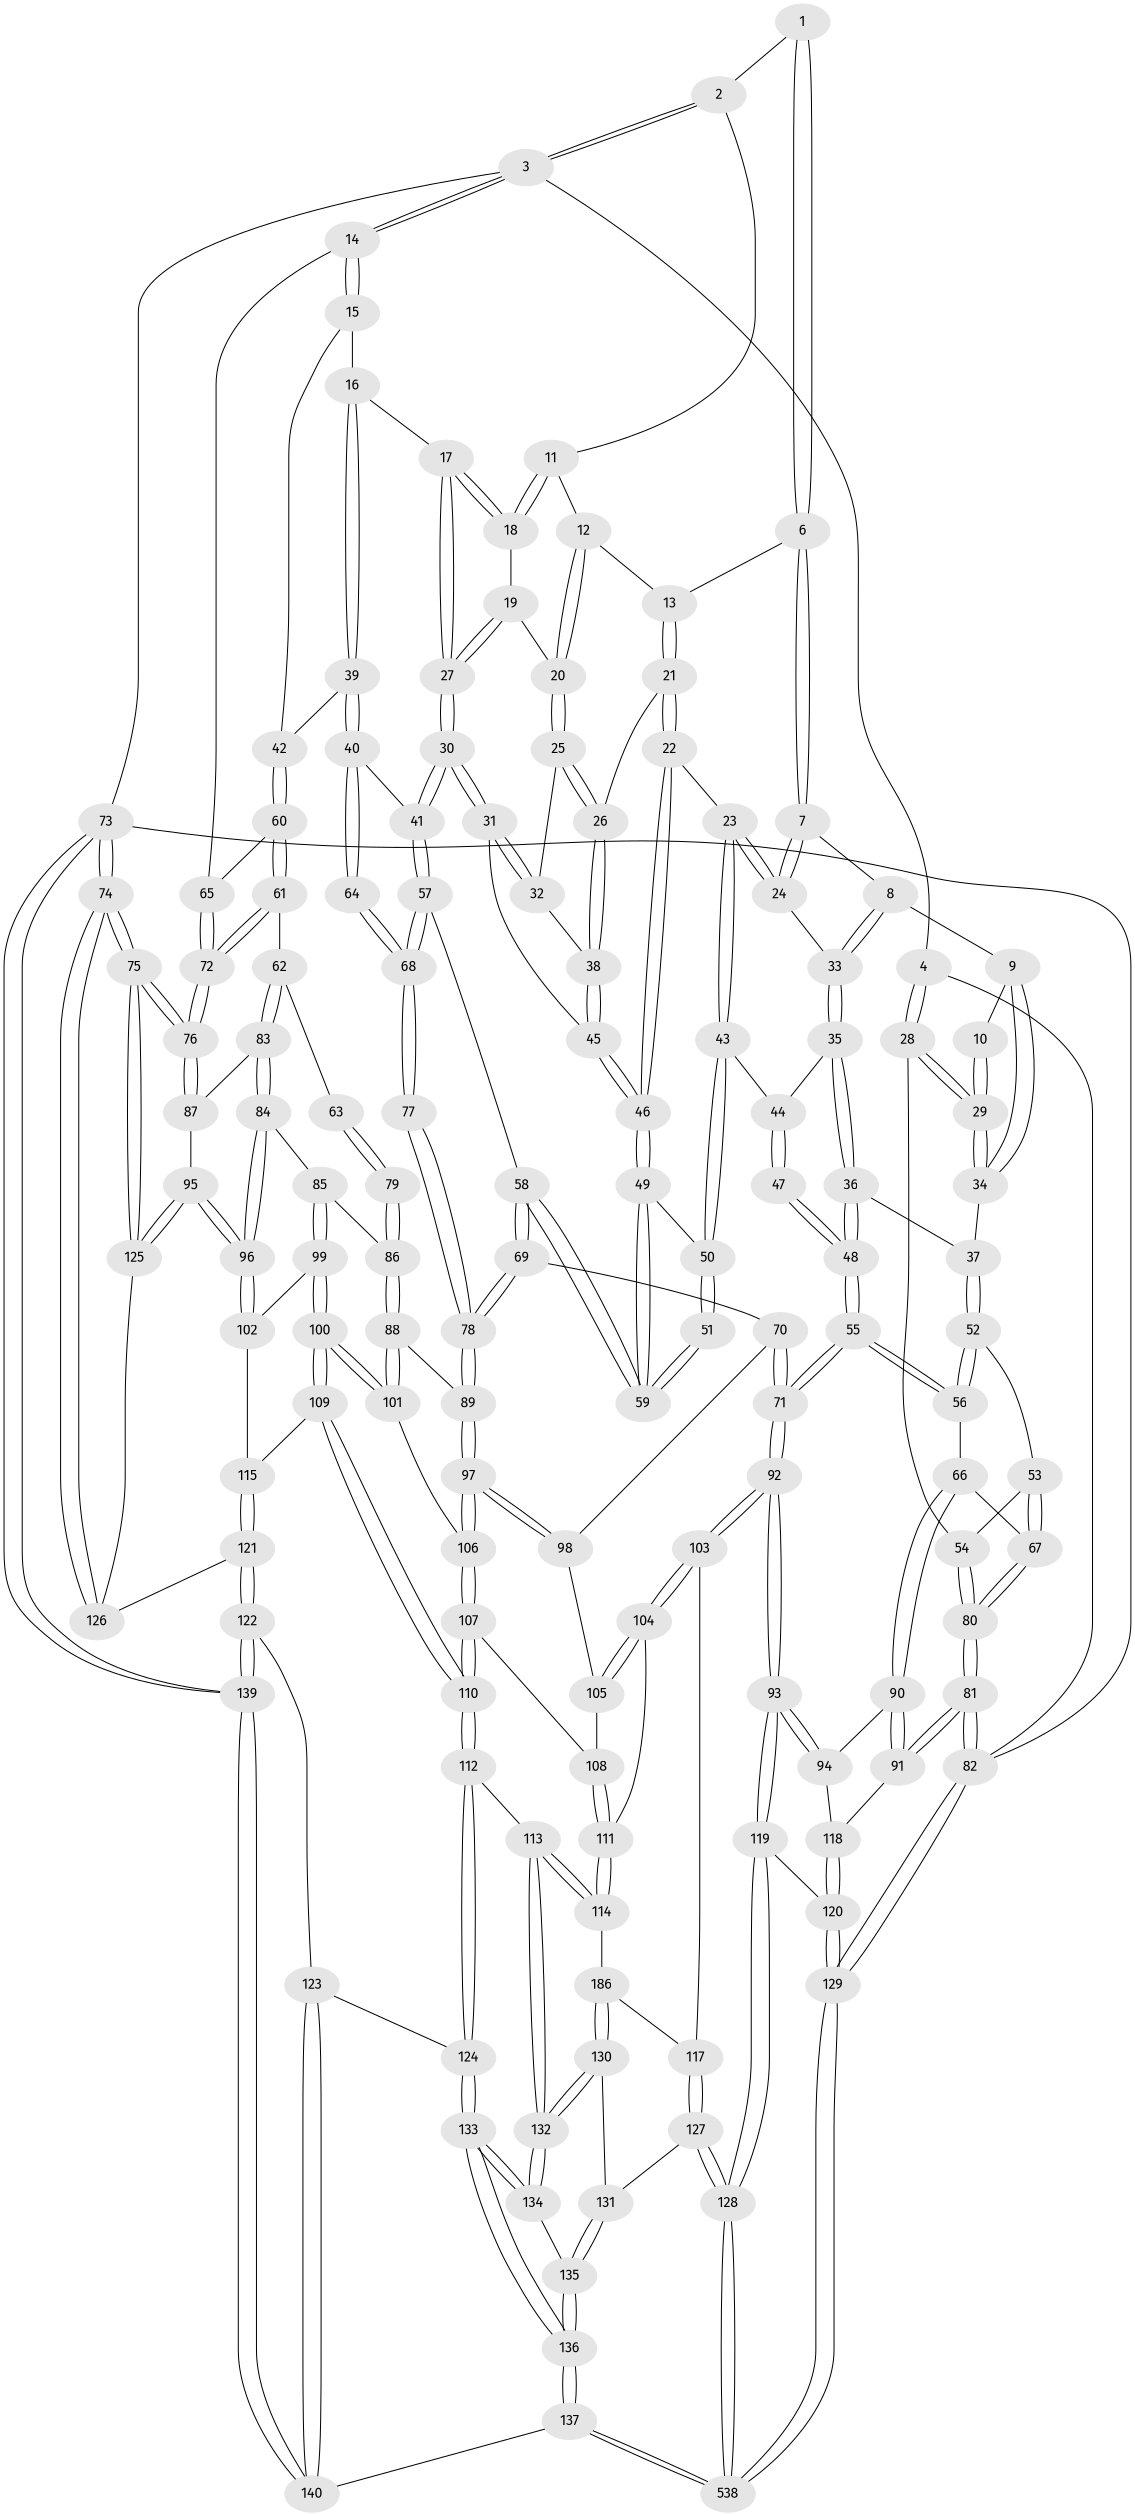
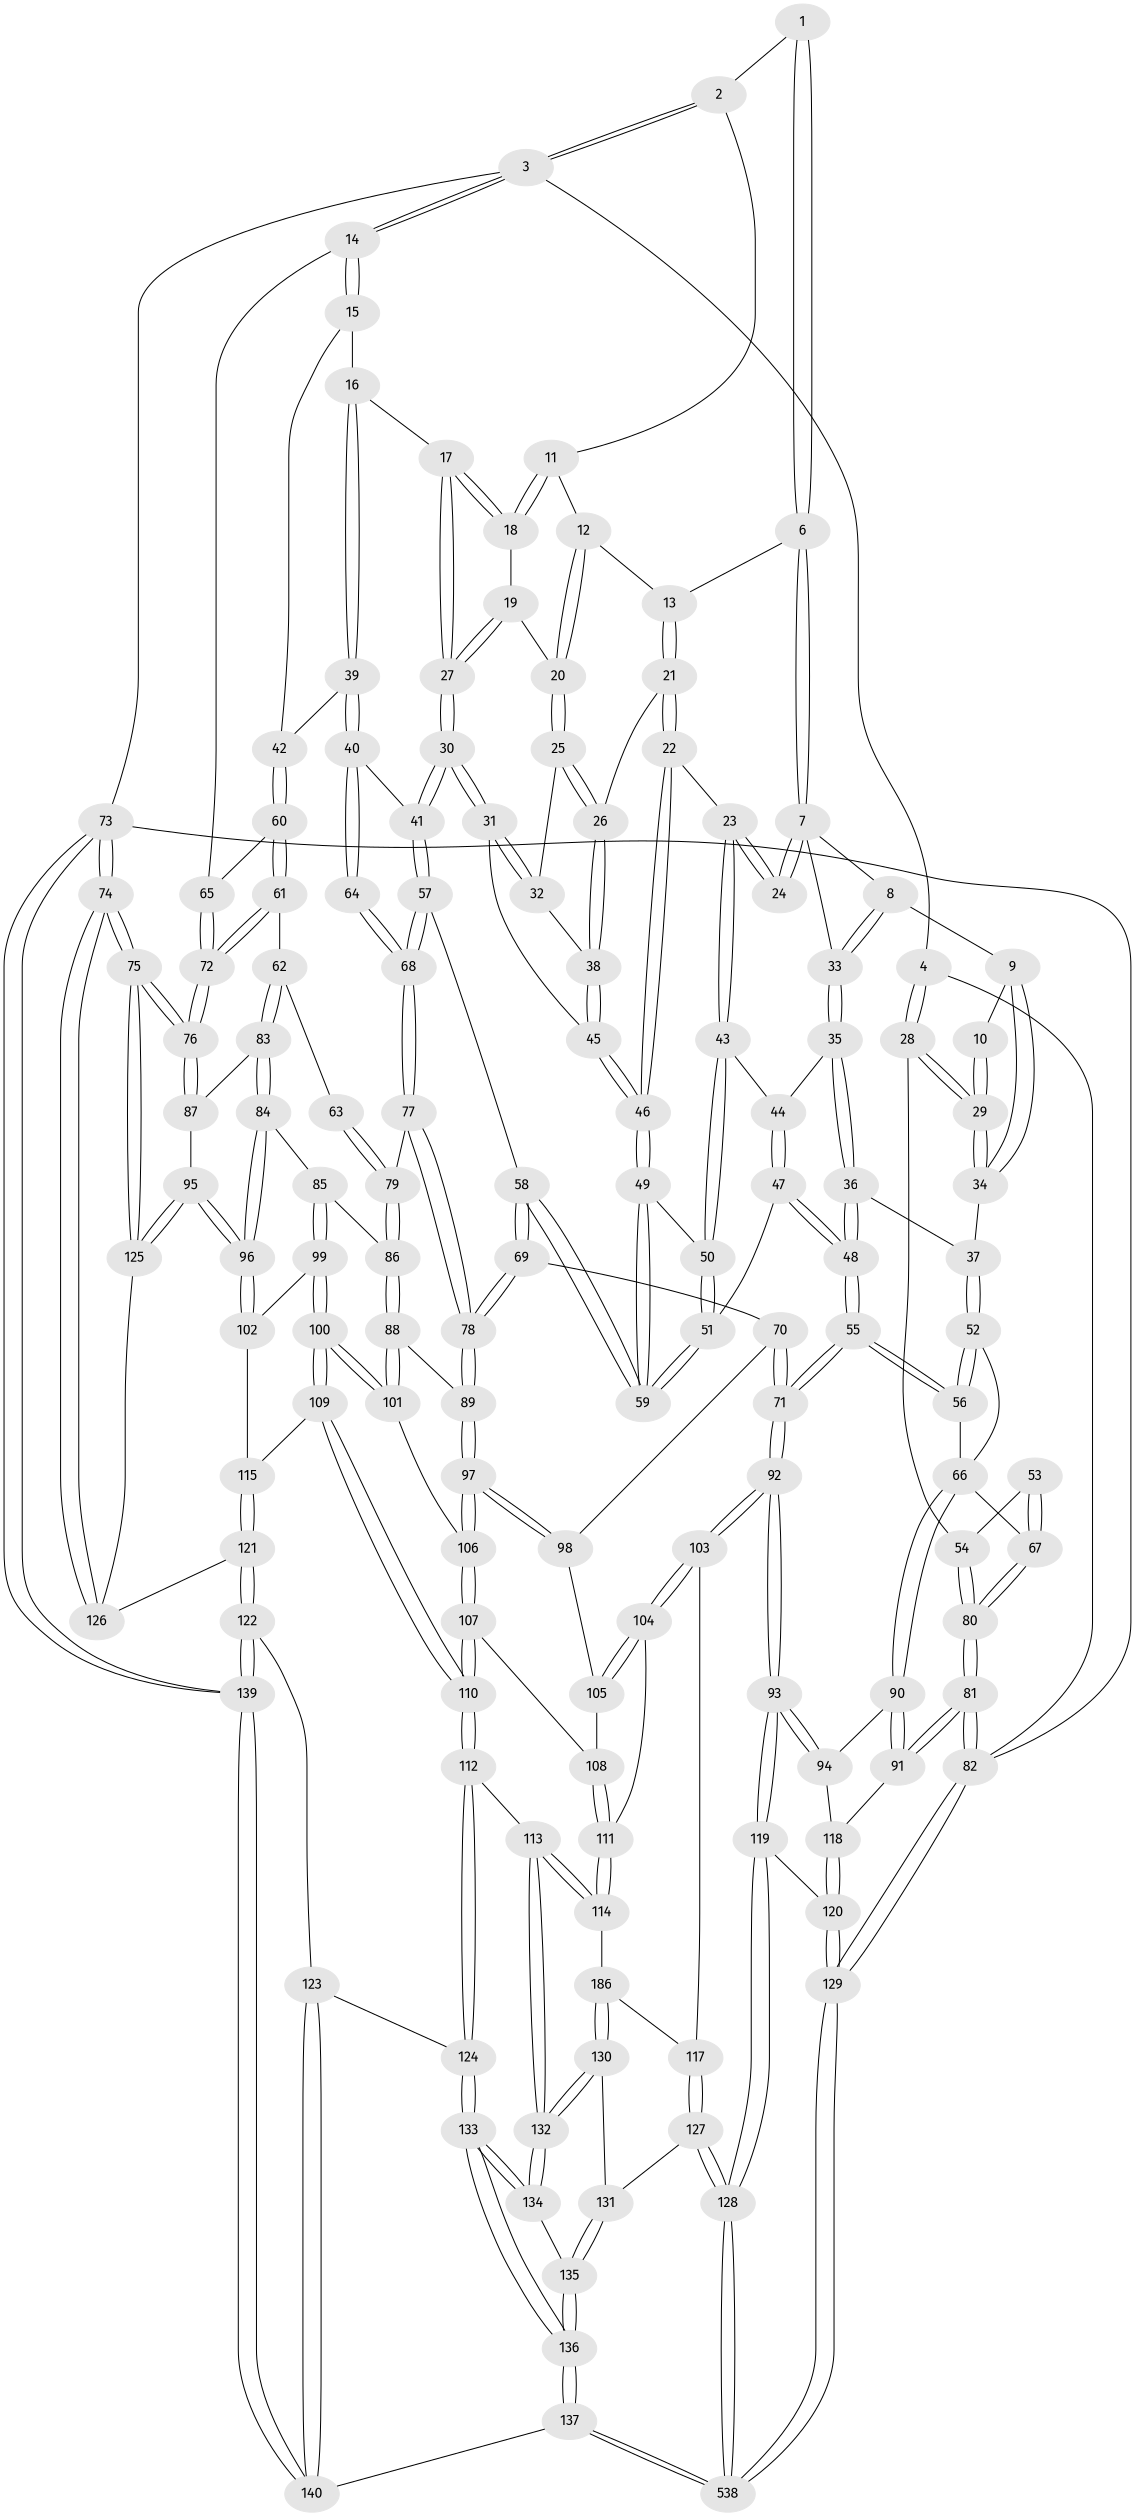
  graph {
    fontname="Fira Sans"
    node [color=gray90 fontname="Fira Sans" style=filled]
    edge [fontname="Fira Sans"]
    1
    2
    6
    3
    11
    7
    13
    4
    14
    73
    12
    18
    28
    82
    15
    65
    74
    139
    29
    54
    129
    10
    8
    24
    21
    9
    33
    34
    35
    37
    20
    19
    25
    22
    26
    16
    42
    72
    17
    39
    60
    27
    40
    30
    32
    23
    46
    38
    43
    49
    44
    50
    45
    31
    41
    80
    57
    36
    52
    48
    47
    55
    53
    56
    64
    68
    58
    61
    51
    59
    71
    67
    66
    81
    92
    90
    69
    77
    70
    78
    62
    63
    83
    76
    79
    87
    84
    86
    91
    94
    98
    89
    105
    93
    103
    75
    126
    140
    125
    95
    97
    88
    118
    n104 [label=538]
    85
    96
    99
    102
    100
    101
    106
    120
    119
    104
    117
    128
    115
    107
    108
    109
    110
    121
    111
    127
    114
    112
    113
    124
    n129 [label=186]
    132
    133
    134
    130
    122
    131
    123
    136
    135
    137
    1 -- 2
    1 -- 6
    1 -- 6
    2 -- 3
    2 -- 3
    2 -- 11
    6 -- 7
    6 -- 7
    6 -- 13
    3 -- 4
    3 -- 14
    3 -- 14
    3 -- 73
    11 -- 12
    11 -- 18
    11 -- 18
    7 -- 8
    7 -- 24
    7 -- 24
    13 -- 21
    13 -- 21
    4 -- 28
    4 -- 28
    4 -- 82
    14 -- 15
    14 -- 15
    14 -- 65
    73 -- 82
    73 -- 74
    73 -- 74
    73 -- 139
    73 -- 139
    12 -- 13
    12 -- 20
    12 -- 20
    18 -- 19
    28 -- 29
    28 -- 29
    28 -- 54
    82 -- 129
    82 -- 129
    15 -- 16
    15 -- 42
    65 -- 72
    65 -- 72
    74 -- 75
    74 -- 75
    74 -- 126
    74 -- 126
    139 -- 140
    139 -- 140
    29 -- 34
    29 -- 34
    54 -- 80
    54 -- 80
    129 -- n104
    129 -- n104
    10 -- 29
    10 -- 29
    8 -- 9
    8 -- 33
    8 -- 33
-   24 -- 33
+   7 -- 33
    21 -- 22
    21 -- 22
    21 -- 26
    9 -- 10
    9 -- 34
    9 -- 34
    33 -- 35
    33 -- 35
    34 -- 37
    35 -- 44
    35 -- 36
    35 -- 36
    37 -- 52
    37 -- 52
    20 -- 25
    20 -- 25
    19 -- 20
    19 -- 27
    19 -- 27
    25 -- 26
    25 -- 26
    25 -- 32
    22 -- 23
    22 -- 46
    22 -- 46
    26 -- 38
    26 -- 38
    16 -- 17
    16 -- 39
    16 -- 39
    42 -- 60
    42 -- 60
    72 -- 76
    72 -- 76
    17 -- 18
    17 -- 18
    17 -- 27
    17 -- 27
    39 -- 42
    39 -- 40
    39 -- 40
    60 -- 65
    60 -- 61
    60 -- 61
    27 -- 30
    27 -- 30
    40 -- 41
    40 -- 64
    40 -- 64
    30 -- 31
    30 -- 31
    30 -- 41
    30 -- 41
    32 -- 38
    23 -- 24
    23 -- 24
    23 -- 43
    23 -- 43
    46 -- 49
    46 -- 49
    38 -- 45
    38 -- 45
    43 -- 44
    43 -- 50
    43 -- 50
    49 -- 50
    49 -- 59
    49 -- 59
    44 -- 47
    44 -- 47
    50 -- 51
    50 -- 51
    45 -- 46
    45 -- 46
    31 -- 32
    31 -- 32
    31 -- 45
    41 -- 57
    41 -- 57
    80 -- 81
    80 -- 81
    57 -- 68
    57 -- 68
    57 -- 58
    36 -- 37
    36 -- 48
    36 -- 48
-   52 -- 53
+   52 -- 66
    52 -- 56
    52 -- 56
    48 -- 55
    48 -- 55
    47 -- 48
    47 -- 48
+   47 -- 51
    55 -- 56
    55 -- 56
    55 -- 71
    55 -- 71
    53 -- 54
    53 -- 67
    53 -- 67
    56 -- 66
    64 -- 68
    64 -- 68
    68 -- 77
    68 -- 77
    58 -- 59
    58 -- 59
    58 -- 69
    58 -- 69
    61 -- 72
    61 -- 72
    61 -- 62
    51 -- 59
    51 -- 59
    71 -- 92
    71 -- 92
    67 -- 80
    67 -- 80
    66 -- 67
    66 -- 90
    66 -- 90
    81 -- 82
    81 -- 82
    81 -- 91
    81 -- 91
    92 -- 93
    92 -- 93
    92 -- 103
    92 -- 103
    90 -- 91
    90 -- 91
    90 -- 94
    69 -- 70
    69 -- 78
    69 -- 78
    77 -- 78
    77 -- 78
+   77 -- 79
    70 -- 71
    70 -- 71
    70 -- 98
    78 -- 89
    78 -- 89
    62 -- 63
    62 -- 83
    62 -- 83
    63 -- 79
    63 -- 79
    83 -- 87
    83 -- 84
    83 -- 84
    76 -- 87
    76 -- 87
    79 -- 86
    79 -- 86
    87 -- 95
    84 -- 85
    84 -- 96
    84 -- 96
    86 -- 88
    86 -- 88
    91 -- 118
    94 -- 118
    98 -- 105
    89 -- 97
    89 -- 97
    105 -- 108
    93 -- 94
    93 -- 94
    93 -- 119
    93 -- 119
    103 -- 104
    103 -- 104
    103 -- 117
    75 -- 76
    75 -- 76
    75 -- 125
    75 -- 125
    125 -- 126
    95 -- 125
    95 -- 125
    95 -- 96
    95 -- 96
    97 -- 98
    97 -- 98
    97 -- 106
    97 -- 106
    88 -- 89
    88 -- 101
    88 -- 101
    118 -- 120
    118 -- 120
    85 -- 86
    85 -- 99
    85 -- 99
    96 -- 102
    96 -- 102
    99 -- 102
    99 -- 100
    99 -- 100
    102 -- 115
    100 -- 101
    100 -- 101
    100 -- 109
    100 -- 109
    101 -- 106
    106 -- 107
    106 -- 107
    120 -- 129
    120 -- 129
    119 -- 120
    119 -- 128
    119 -- 128
    104 -- 105
    104 -- 105
    104 -- 111
    117 -- 127
    117 -- 127
    128 -- n104
    128 -- n104
    115 -- 121
    115 -- 121
    107 -- 108
    107 -- 110
    107 -- 110
    108 -- 111
    108 -- 111
    109 -- 115
    109 -- 110
    109 -- 110
    110 -- 112
    110 -- 112
    121 -- 126
    121 -- 122
    121 -- 122
    111 -- 114
    111 -- 114
    127 -- 128
    127 -- 128
    127 -- 131
    114 -- n129
    112 -- 113
    112 -- 124
    112 -- 124
    113 -- 114
    113 -- 114
    113 -- 132
    113 -- 132
    124 -- 133
    124 -- 133
    n129 -- 117
    n129 -- 130
    n129 -- 130
    132 -- 134
    132 -- 134
    133 -- 134
    133 -- 134
    133 -- 136
    133 -- 136
    134 -- 135
    130 -- 132
    130 -- 132
    130 -- 131
    122 -- 139
    122 -- 139
    122 -- 123
    131 -- 135
    131 -- 135
    123 -- 140
    123 -- 140
    123 -- 124
    136 -- 137
    136 -- 137
    135 -- 136
    135 -- 136
    137 -- 140
    137 -- n104
    137 -- n104
  }
